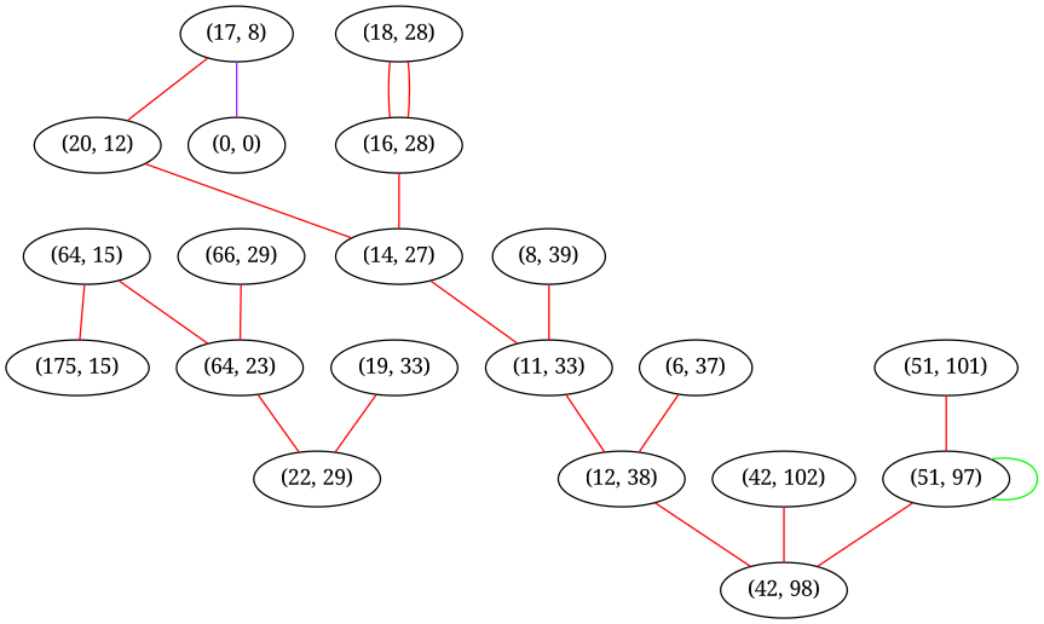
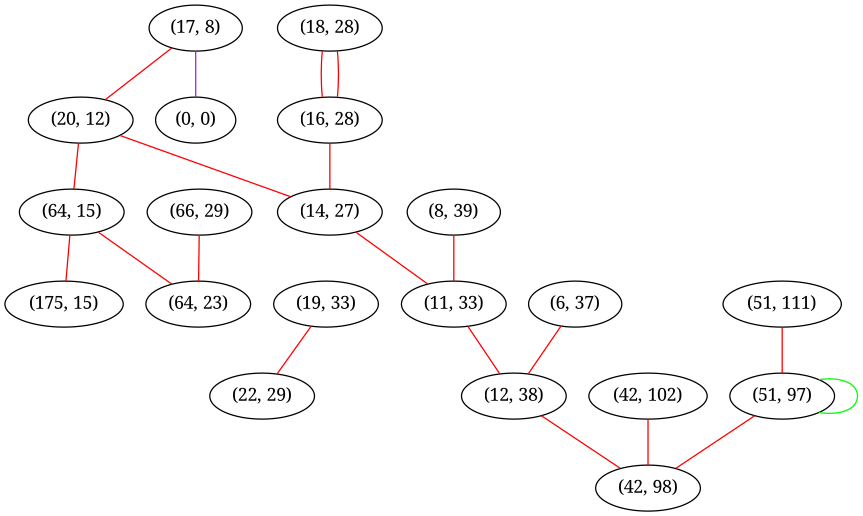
  graph {
    fontname="Noto Serif"
    node [fontname="Noto Serif"]
    edge [color=red fontname="Noto Serif" weight=1]
    "(17, 8)"
    "(20, 12)"
    "(0, 0)"
    "(64, 15)"
    "(14, 27)"
    n6 [label="(64, 23)"]
    n7 [label="(175, 15)"]
    "(11, 33)"
    n9 [label="(8, 39)"]
    n10 [label="(12, 38)"]
    "(18, 28)"
    "(16, 28)"
    "(22, 29)"
    "(42, 102)"
    "(42, 98)"
    "(66, 29)"
-   "(51, 101)"
+   "(51, 101)" [label="(51, 111)"]
    "(51, 97)"
    "(19, 33)"
    "(6, 37)"
    "(17, 8)" -- "(20, 12)"
    "(17, 8)" -- "(0, 0)" [color=purple weight=4]
+   "(20, 12)" -- "(64, 15)"
    "(20, 12)" -- "(14, 27)"
    "(64, 15)" -- n6
    "(64, 15)" -- n7
    "(14, 27)" -- "(11, 33)"
-   n6 -- "(22, 29)"
    "(11, 33)" -- n10
    n9 -- "(11, 33)"
    n10 -- "(42, 98)"
    "(18, 28)" -- "(16, 28)"
    "(18, 28)" -- "(16, 28)"
    "(16, 28)" -- "(14, 27)"
    "(42, 102)" -- "(42, 98)"
    "(66, 29)" -- n6
    "(51, 101)" -- "(51, 97)"
    "(51, 97)" -- "(42, 98)"
    "(51, 97)" -- "(51, 97)" [color=green weight=2]
    "(19, 33)" -- "(22, 29)"
    "(6, 37)" -- n10
  }
